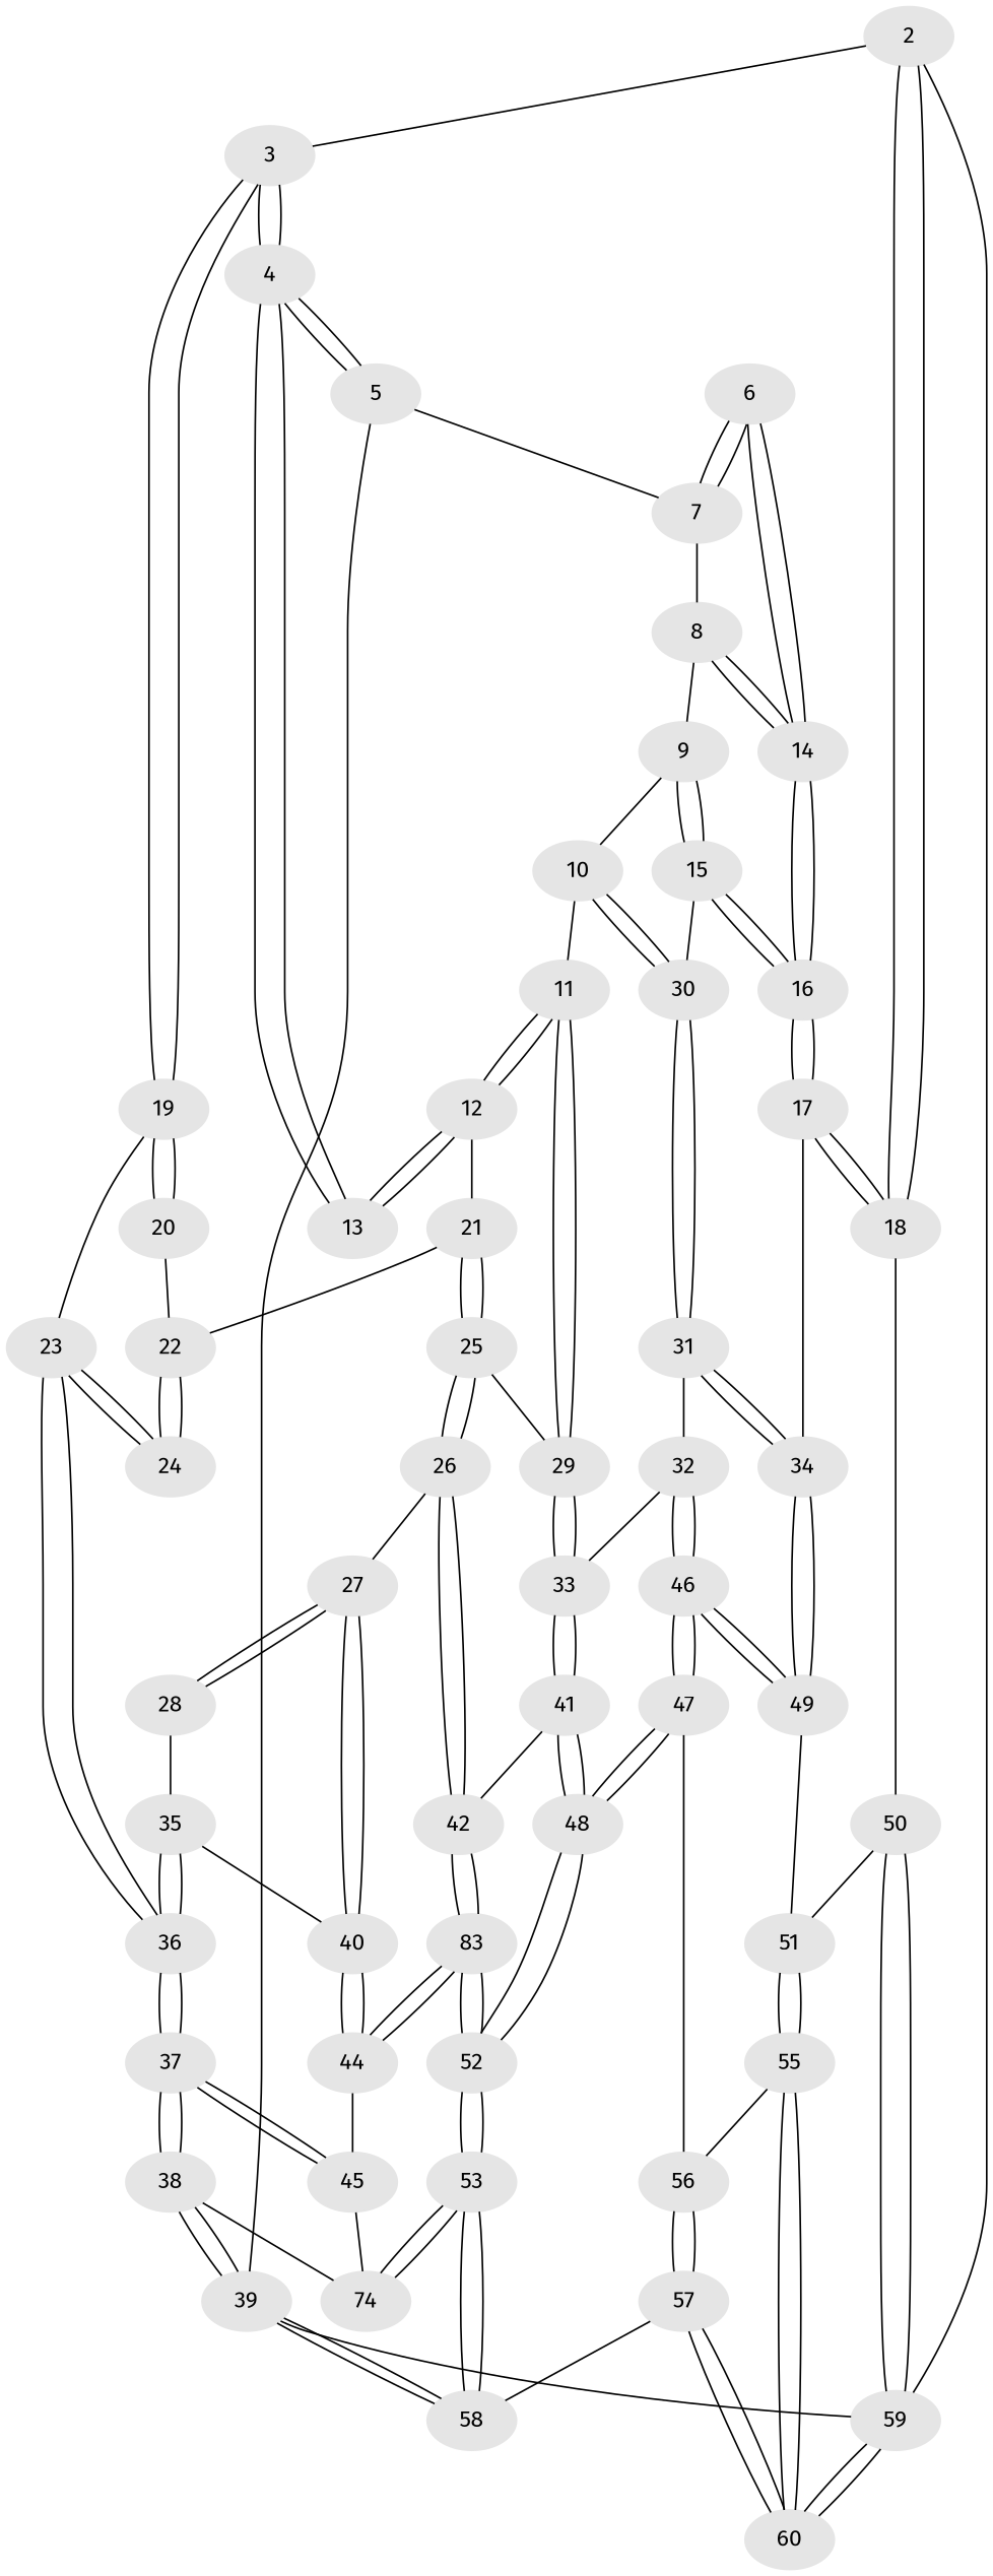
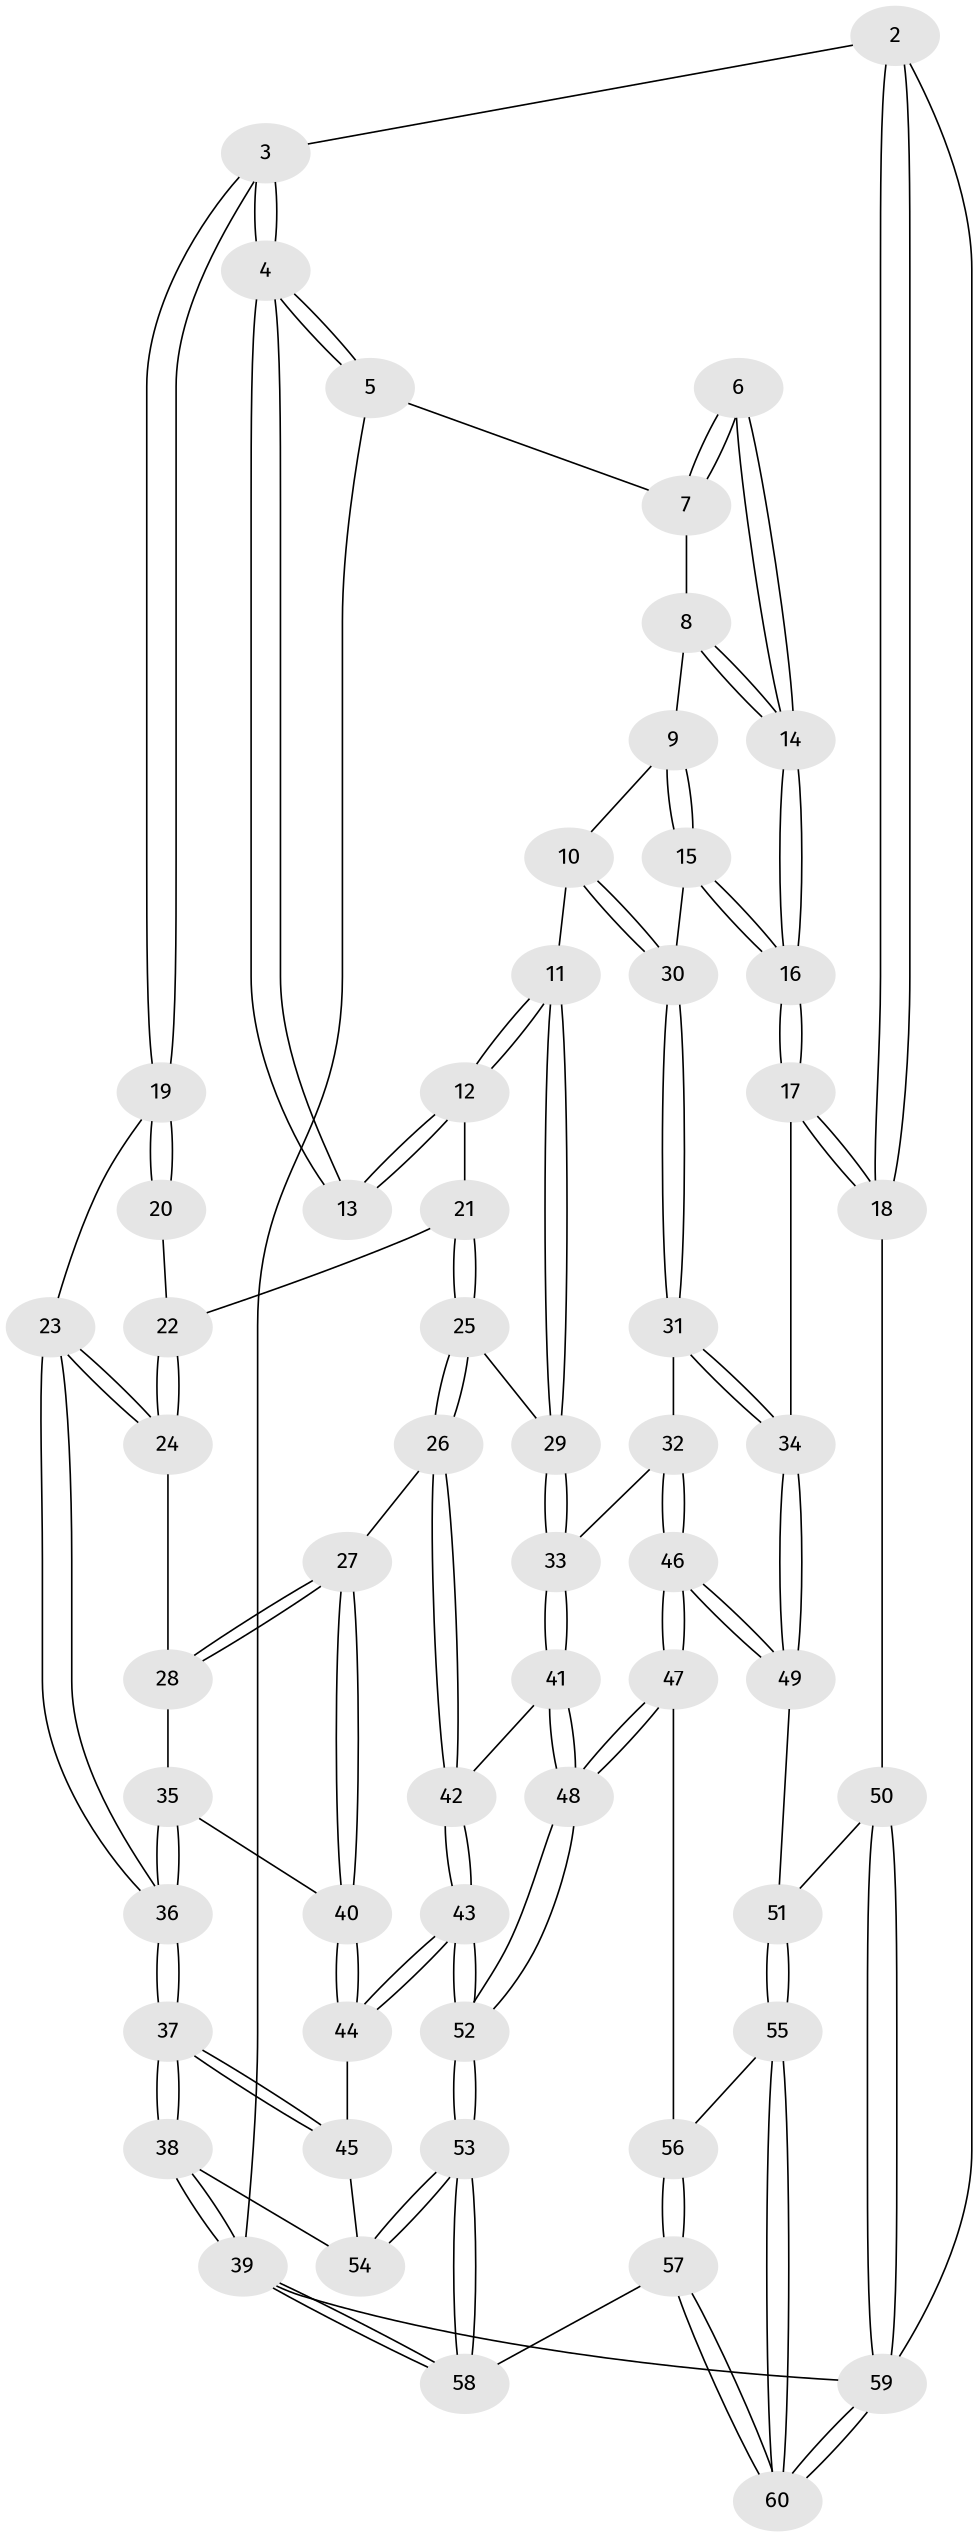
  graph {
    fontname="Fira Sans"
    node [color=gray90 fontname="Fira Sans" style=filled]
    edge [fontname="Fira Sans"]
    2
    3
    18
    59
    6
    7
    14
    4
    19
    50
    60
    5
    13
    20
    23
    39
    58
    8
    16
    9
    10
    15
    11
    30
    12
    29
    31
    21
    33
    22
    25
    17
    34
    49
    51
    24
    36
    26
    28
    37
    35
    27
    42
    40
-   43 [label=83]
+   43
    44
    41
    32
    46
    47
    48
    38
    45
-   54 [label=74]
+   54
    52
    53
    56
    57
    55
    2 -- 3
    2 -- 18
    2 -- 18
    2 -- 59
    3 -- 4
    3 -- 4
    3 -- 19
    3 -- 19
    18 -- 50
    59 -- 60
    59 -- 60
    6 -- 7
    6 -- 7
    6 -- 14
    6 -- 14
    7 -- 8
    14 -- 16
    14 -- 16
    4 -- 5
    4 -- 5
    4 -- 13
    4 -- 13
    19 -- 20
    19 -- 20
    19 -- 23
    50 -- 59
    50 -- 59
    50 -- 51
    5 -- 7
    5 -- 39
    20 -- 22
    23 -- 24
    23 -- 24
    23 -- 36
    23 -- 36
    39 -- 59
    39 -- 58
    39 -- 58
    8 -- 14
    8 -- 14
    8 -- 9
    16 -- 17
    16 -- 17
    9 -- 10
    9 -- 15
    9 -- 15
    10 -- 11
    10 -- 30
    10 -- 30
    15 -- 16
    15 -- 16
    15 -- 30
    11 -- 12
    11 -- 12
    11 -- 29
    11 -- 29
    30 -- 31
    30 -- 31
    12 -- 13
    12 -- 13
    12 -- 21
    29 -- 33
    29 -- 33
    31 -- 34
    31 -- 34
    31 -- 32
    21 -- 22
    21 -- 25
    21 -- 25
    33 -- 41
    33 -- 41
    22 -- 24
    22 -- 24
    25 -- 29
    25 -- 26
    25 -- 26
    17 -- 18
    17 -- 18
    17 -- 34
    34 -- 49
    34 -- 49
    49 -- 51
    51 -- 55
    51 -- 55
+   24 -- 28
    36 -- 37
    36 -- 37
    26 -- 27
    26 -- 42
    26 -- 42
    28 -- 35
    37 -- 38
    37 -- 38
    37 -- 45
    37 -- 45
    35 -- 36
    35 -- 36
    35 -- 40
    27 -- 28
    27 -- 28
    27 -- 40
    27 -- 40
    42 -- 43
    42 -- 43
    40 -- 44
    40 -- 44
    43 -- 44
    43 -- 44
    43 -- 52
    43 -- 52
    44 -- 45
    41 -- 42
    41 -- 48
    41 -- 48
    32 -- 33
    32 -- 46
    32 -- 46
    46 -- 49
    46 -- 49
    46 -- 47
    46 -- 47
    47 -- 48
    47 -- 48
    47 -- 56
    48 -- 52
    48 -- 52
    38 -- 39
    38 -- 39
    38 -- 54
    45 -- 54
    52 -- 53
    52 -- 53
    53 -- 58
    53 -- 58
    53 -- 54
    53 -- 54
    56 -- 57
    56 -- 57
    57 -- 60
    57 -- 60
    57 -- 58
    55 -- 60
    55 -- 60
    55 -- 56
  }
